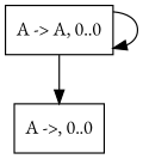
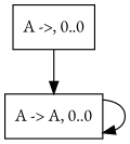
  digraph {
    fontname="EB Garamond"
    node [shape=rect fontname="EB Garamond"]
    edge [fontname="EB Garamond"]
    n1 [label="A -> A, 0..0"]
    n2 [label="A ->, 0..0"]
    n1 -> n1
-   n1 -> n2
+   n2 -> n1
  }
